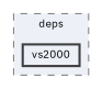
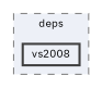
  digraph {
    compound=true
    fontname="IBM Plex Sans"
-   n1 [color=grey25 fillcolor="#edf0f7" fontname="IBM Plex Sans" fontsize=10 height=0.2 label=vs2000 shape=box style="filled,bold" width=0.4]
+   n1 [color=grey25 fillcolor="#edf0f7" fontname="IBM Plex Sans" fontsize=10 height=0.2 label=vs2008 shape=box style="filled,bold" width=0.4]
    subgraph cluster_1 {
      bgcolor="#edf0f7"
      fontsize=10
      label=deps
      pencolor=grey50
      style="filled,dashed"
      n1
    }
  }
